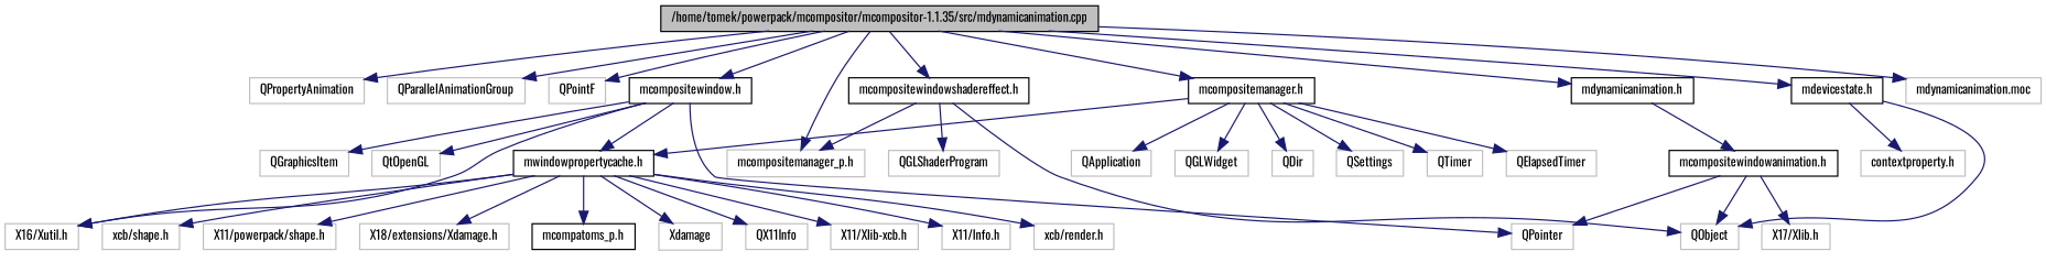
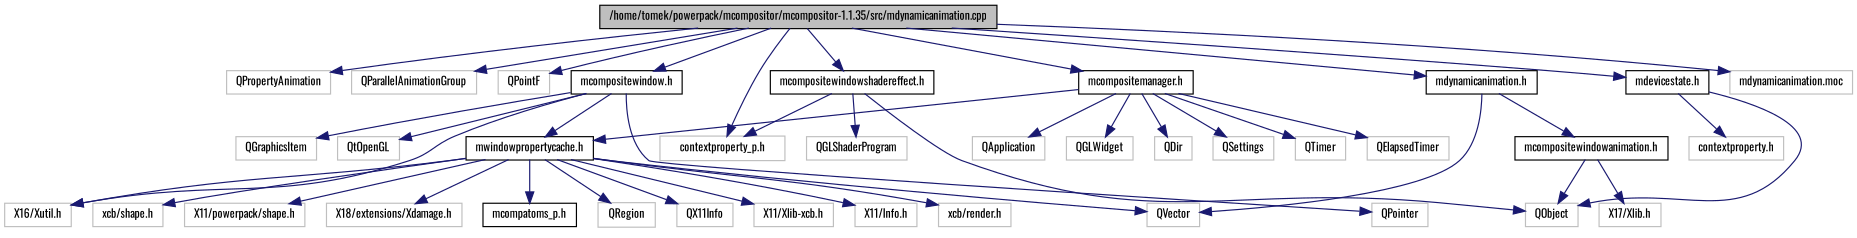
  digraph {
    fontname=Oswald
    node [color=grey75 fillcolor=white fontname=Oswald fontsize=10 shape=record style=filled]
    edge [color=midnightblue fontname=Oswald fontsize=10 labelfontname="FreeSans.ttf" labelfontsize=10 style=solid]
    n1 [color=black fillcolor=grey75 fontcolor=black height=0.2 label="/home/tomek/powerpack/mcompositor/mcompositor-1.1.35/src/mdynamicanimation.cpp" width=0.4]
    n2 [height=0.2 label=QPropertyAnimation width=0.4]
    n3 [height=0.2 label=QParallelAnimationGroup width=0.4]
    n4 [height=0.2 label=QPointF width=0.4]
    n5 [color=black height=0.2 label="mcompositewindow.h" width=0.4]
    n6 [color=black height=0.2 label="mcompositewindowshadereffect.h" width=0.4]
    n7 [color=black height=0.2 label="mcompositemanager.h" width=0.4]
    n8 [color=black height=0.2 label="mdevicestate.h" width=0.4]
-   n9 [height=0.2 label="mcompositemanager_p.h" width=0.4]
+   n9 [height=0.2 label="contextproperty_p.h" width=0.4]
    n10 [color=black height=0.2 label="mdynamicanimation.h" width=0.4]
    n11 [height=0.2 label="mdynamicanimation.moc" width=0.4]
    n12 [height=0.2 label=QGraphicsItem width=0.4]
    n13 [height=0.2 label=QtOpenGL width=0.4]
    n14 [height=0.2 label=QPointer width=0.4]
    n15 [height=0.2 label="X16/Xutil.h" width=0.4]
    n16 [color=black height=0.2 label="mwindowpropertycache.h" width=0.4]
    n17 [height=0.2 label=QObject width=0.4]
    n18 [height=0.2 label=QGLShaderProgram width=0.4]
    n19 [height=0.2 label=QApplication width=0.4]
    n20 [height=0.2 label=QGLWidget width=0.4]
    n21 [height=0.2 label=QDir width=0.4]
    n22 [height=0.2 label=QSettings width=0.4]
    n23 [height=0.2 label=QTimer width=0.4]
    n24 [height=0.2 label=QElapsedTimer width=0.4]
    n25 [height=0.2 label="contextproperty.h" width=0.4]
+   n26 [height=0.2 label=QVector width=0.4]
    n27 [color=black height=0.2 label="mcompositewindowanimation.h" width=0.4]
-   n28 [height=0.2 label=Xdamage width=0.4]
+   n28 [height=0.2 label=QRegion width=0.4]
    n29 [height=0.2 label=QX11Info width=0.4]
    n30 [height=0.2 label="X11/Xlib-xcb.h" width=0.4]
    n31 [height=0.2 label="X11/Info.h" width=0.4]
    n32 [height=0.2 label="xcb/render.h" width=0.4]
    n33 [height=0.2 label="xcb/shape.h" width=0.4]
    n34 [height=0.2 label="X11/powerpack/shape.h" width=0.4]
    n35 [height=0.2 label="X18/extensions/Xdamage.h" width=0.4]
    n36 [color=black height=0.2 label="mcompatoms_p.h" width=0.4]
    n37 [height=0.2 label="X17/Xlib.h" width=0.4]
    n1 -> n2
    n1 -> n3
    n1 -> n4
    n1 -> n5
    n1 -> n6
    n1 -> n7
    n1 -> n8
    n1 -> n9
    n1 -> n10
    n1 -> n11
    n5 -> n12
    n5 -> n13
    n5 -> n14
    n5 -> n15
    n5 -> n16
    n6 -> n9
    n6 -> n17
    n6 -> n18
    n7 -> n16
    n7 -> n19
    n7 -> n20
    n7 -> n21
    n7 -> n22
    n7 -> n23
    n7 -> n24
    n8 -> n17
    n8 -> n25
+   n10 -> n26
    n10 -> n27
    n16 -> n15
+   n16 -> n26
    n16 -> n28
    n16 -> n29
    n16 -> n30
    n16 -> n31
    n16 -> n32
    n16 -> n33
    n16 -> n34
    n16 -> n35
    n16 -> n36
-   n27 -> n14
    n27 -> n17
    n27 -> n37
  }
